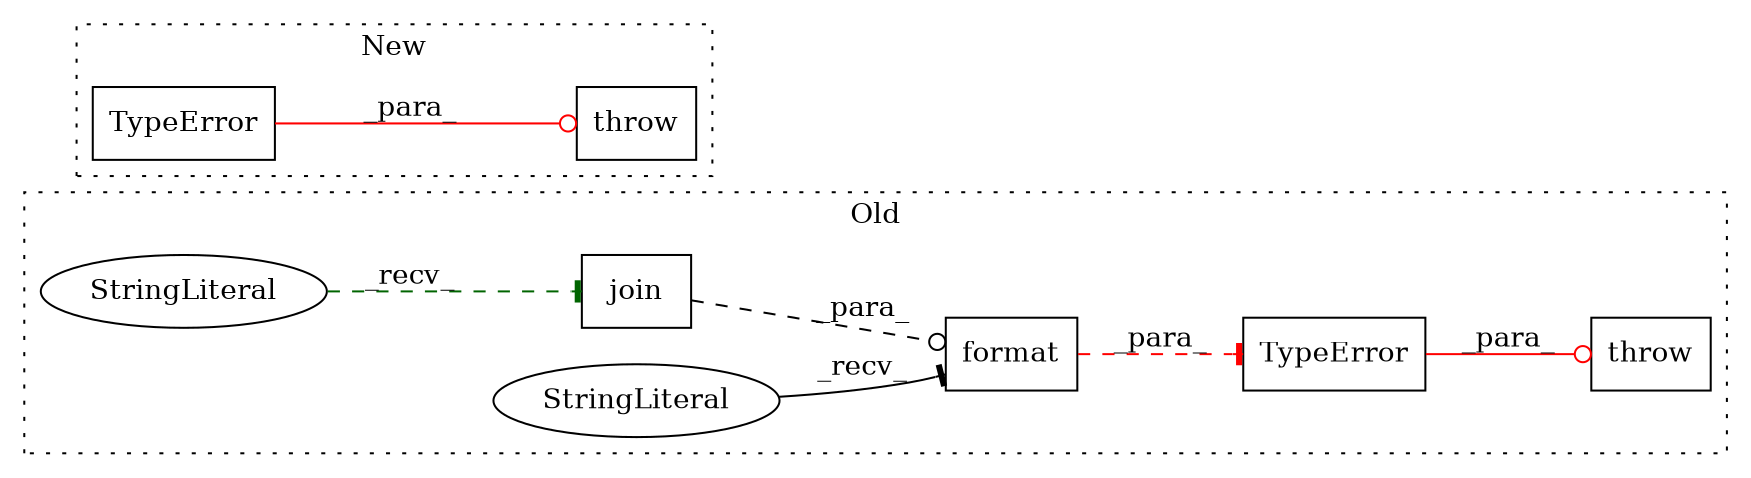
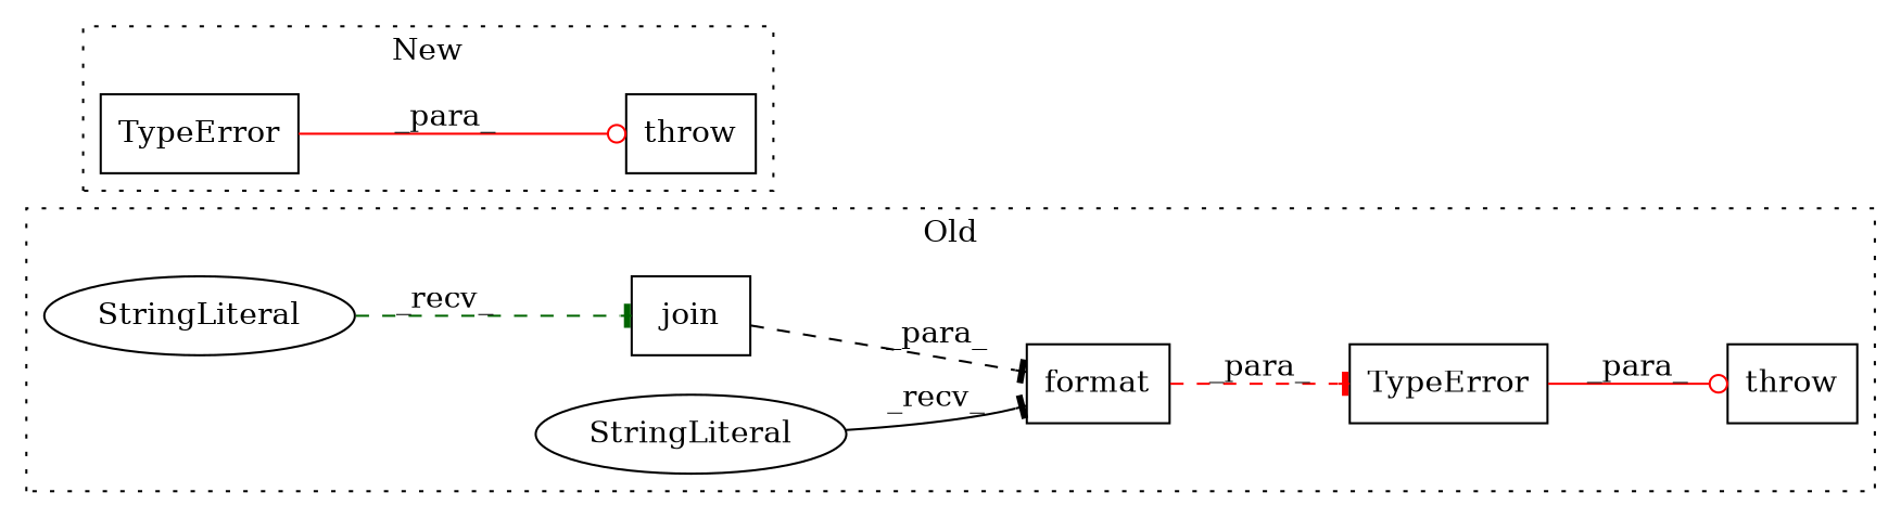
  digraph {
    rankdir=LR
    node [a=32 l=6 shape=box]
    edge [arrowhead=odot color=red style=dashed]
    n1 [l="5,1" label=join s="3112,3124"]
    n2 [a=45 l=8 label=StringLiteral s=3103 shape=ellipse]
    n3 [l="7,1" label=format s="3089,3125"]
    n4 [a=45 l=51 label=StringLiteral s=3037 shape=ellipse]
    n5 [a=53 label=throw s=3021]
    n6 [l="10,1" label=TypeError s="3027,3126"]
    n7 [l=11 label=TypeError s=2940]
    n8 [a=53 label=throw s=2934]
    subgraph cluster_1 {
      label=Old
      style=dotted
      n1
      n2
      n3
      n4
      n5
      n6
    }
    subgraph cluster_2 {
      label=New
      style=dotted
      n7
      n8
    }
-   n1 -> n3 [color=black label=_para_]
+   n1 -> n3 [arrowhead=tee color=black label=_para_]
    n2 -> n1 [arrowhead=tee color=darkgreen label=_recv_]
    n3 -> n6 [arrowhead=tee label=_para_]
    n4 -> n3 [arrowhead=tee color=black label=_recv_ style=solid]
    n6 -> n5 [label=_para_ style=solid]
    n7 -> n8 [label=_para_ style=solid]
  }
